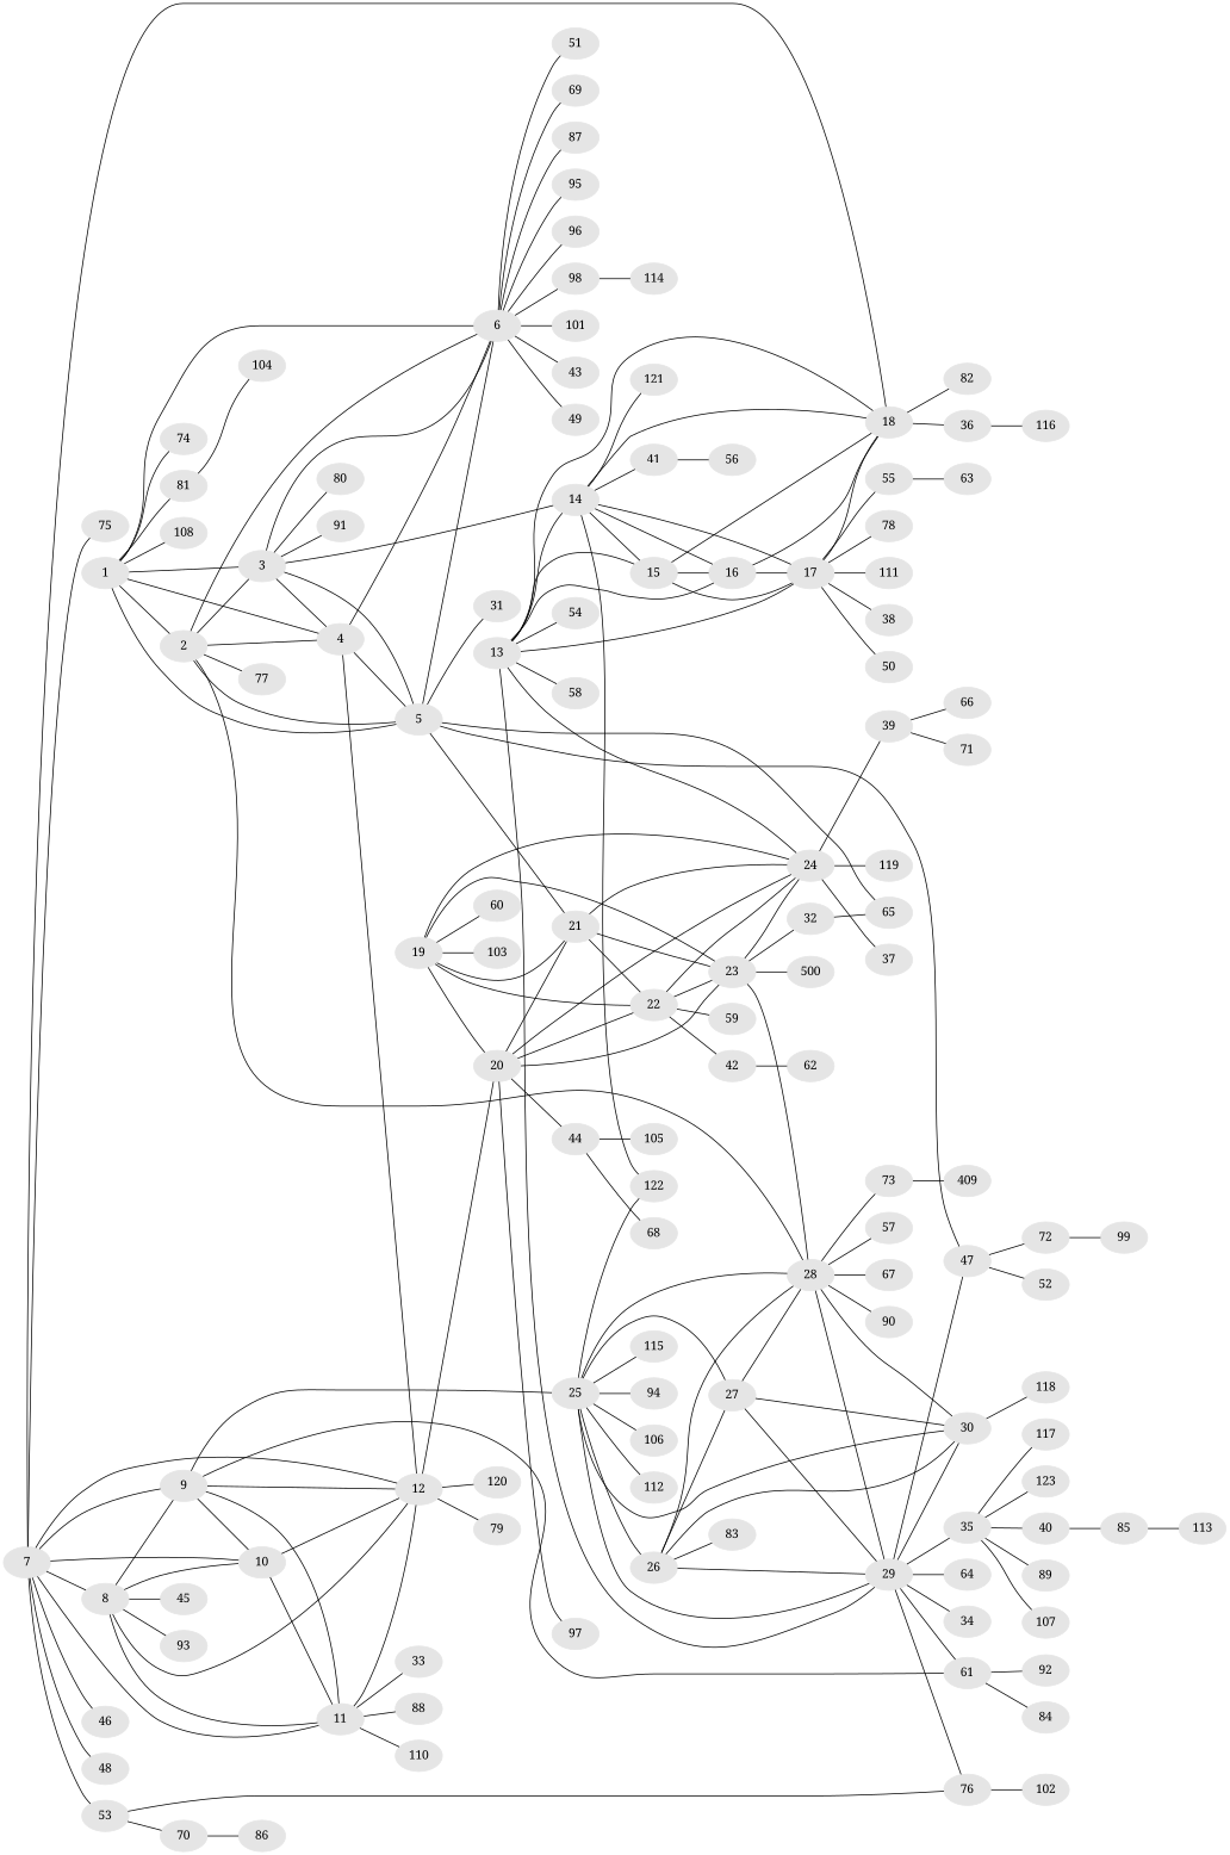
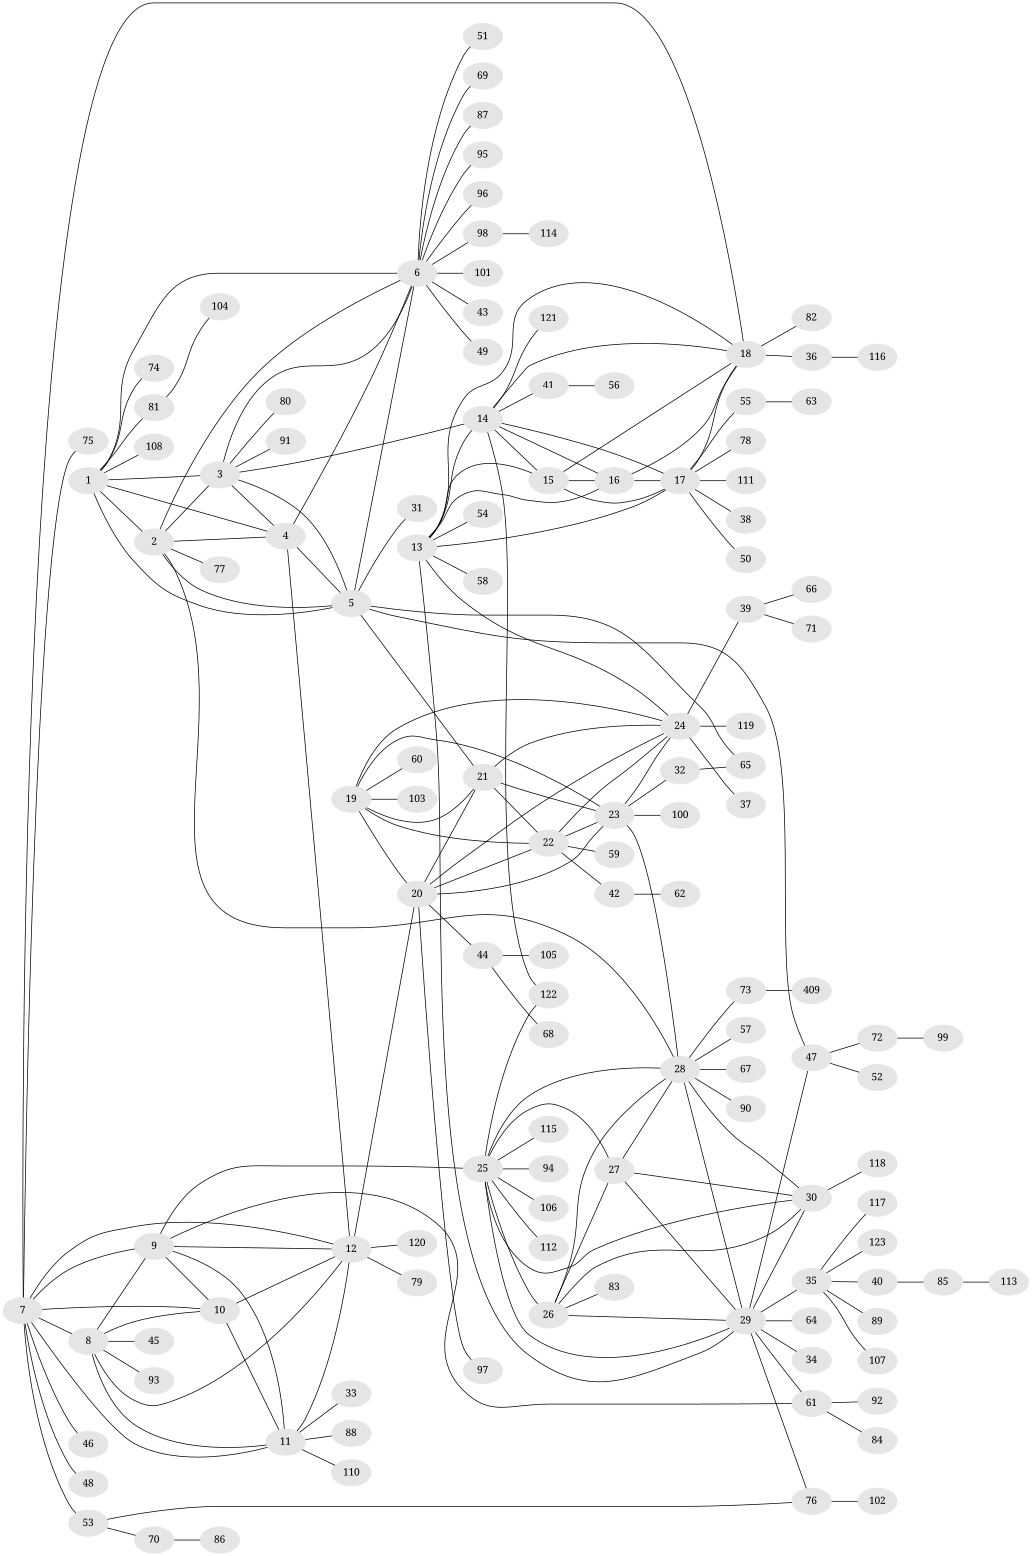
  graph {
    fontname="Noto Serif"
    rankdir=LR
    node [color=gray90 fontname="Noto Serif" style=filled]
    edge [fontname="Noto Serif"]
    1
    2
    3
    4
    5
    6
    74
    81
    108
    28
    77
    14
    80
    91
    12
    21
    31
    47
    65
    43
    49
    51
    69
    87
    95
    96
    98
    101
    104
    29
    30
    57
    67
    73
    90
    18
    15
    16
    17
    41
    121
    122
    20
    79
    120
    24
    22
    23
    52
    72
    114
    7
    8
    9
    10
    11
    46
    48
    53
    75
    45
    93
    25
    61
    33
    88
    110
    36
    82
    76
    70
    26
    27
    94
    106
    112
    115
    84
    92
    97
    44
    13
    54
    58
    38
    50
    55
    78
    111
    37
    39
    119
    34
    35
    64
    56
    63
    116
    19
    60
    103
    42
    59
    32
-   100 [label=500]
+   100
    68
    105
    62
    66
    71
    83
    118
    n113 [label=409]
    40
    89
    107
    117
    123
    102
    85
    113
    99
    86
    1 -- 2
    1 -- 3
    1 -- 4
    1 -- 5
    1 -- 6
    1 -- 74
    1 -- 81
    1 -- 108
    2 -- 3
    2 -- 4
    2 -- 5
    2 -- 6
    2 -- 28
    2 -- 77
    3 -- 4
    3 -- 5
    3 -- 6
    3 -- 14
    3 -- 80
    3 -- 91
    4 -- 5
    4 -- 6
    4 -- 12
    5 -- 6
    5 -- 21
    5 -- 31
    5 -- 47
    5 -- 65
    6 -- 43
    6 -- 49
    6 -- 51
    6 -- 69
    6 -- 87
    6 -- 95
    6 -- 96
    6 -- 98
    6 -- 101
    81 -- 104
    28 -- 29
    28 -- 30
    28 -- 57
    28 -- 67
    28 -- 73
    28 -- 90
    14 -- 18
    14 -- 15
    14 -- 16
    14 -- 17
    14 -- 41
    14 -- 121
    14 -- 122
    12 -- 20
    12 -- 79
    12 -- 120
    21 -- 24
    21 -- 22
    21 -- 23
    47 -- 52
    47 -- 72
    98 -- 114
    29 -- 47
    29 -- 30
    29 -- 61
    29 -- 76
    29 -- 34
    29 -- 35
    29 -- 64
    30 -- 118
    73 -- n113
    18 -- 36
    18 -- 82
    15 -- 18
    15 -- 16
    15 -- 17
    16 -- 18
    16 -- 17
    17 -- 18
    17 -- 38
    17 -- 50
    17 -- 55
    17 -- 78
    17 -- 111
    41 -- 56
    20 -- 21
    20 -- 24
    20 -- 22
    20 -- 23
    20 -- 97
    20 -- 44
    24 -- 37
    24 -- 39
    24 -- 119
    22 -- 24
    22 -- 23
    22 -- 42
    22 -- 59
    23 -- 28
    23 -- 24
    23 -- 32
    23 -- 100
    72 -- 99
    7 -- 12
    7 -- 18
    7 -- 8
    7 -- 9
    7 -- 10
    7 -- 11
    7 -- 46
    7 -- 48
    7 -- 53
    7 -- 75
    8 -- 12
    8 -- 9
    8 -- 10
    8 -- 11
    8 -- 45
    8 -- 93
    9 -- 12
    9 -- 10
    9 -- 11
    9 -- 25
    9 -- 61
    10 -- 12
    10 -- 11
    11 -- 12
    11 -- 33
    11 -- 88
    11 -- 110
    53 -- 76
    53 -- 70
    25 -- 28
    25 -- 29
    25 -- 30
    25 -- 122
    25 -- 26
    25 -- 27
    25 -- 94
    25 -- 106
    25 -- 112
    25 -- 115
    61 -- 84
    61 -- 92
    36 -- 116
    76 -- 102
    70 -- 86
    26 -- 28
    26 -- 29
    26 -- 30
    26 -- 27
    26 -- 83
    27 -- 28
    27 -- 29
    27 -- 30
    44 -- 68
    44 -- 105
    13 -- 14
    13 -- 29
    13 -- 18
    13 -- 15
    13 -- 16
    13 -- 17
    13 -- 24
    13 -- 54
    13 -- 58
    55 -- 63
    39 -- 66
    39 -- 71
    35 -- 40
    35 -- 89
    35 -- 107
    35 -- 117
    35 -- 123
    19 -- 21
    19 -- 20
    19 -- 24
    19 -- 22
    19 -- 23
    19 -- 60
    19 -- 103
    42 -- 62
    32 -- 65
    40 -- 85
    85 -- 113
  }
